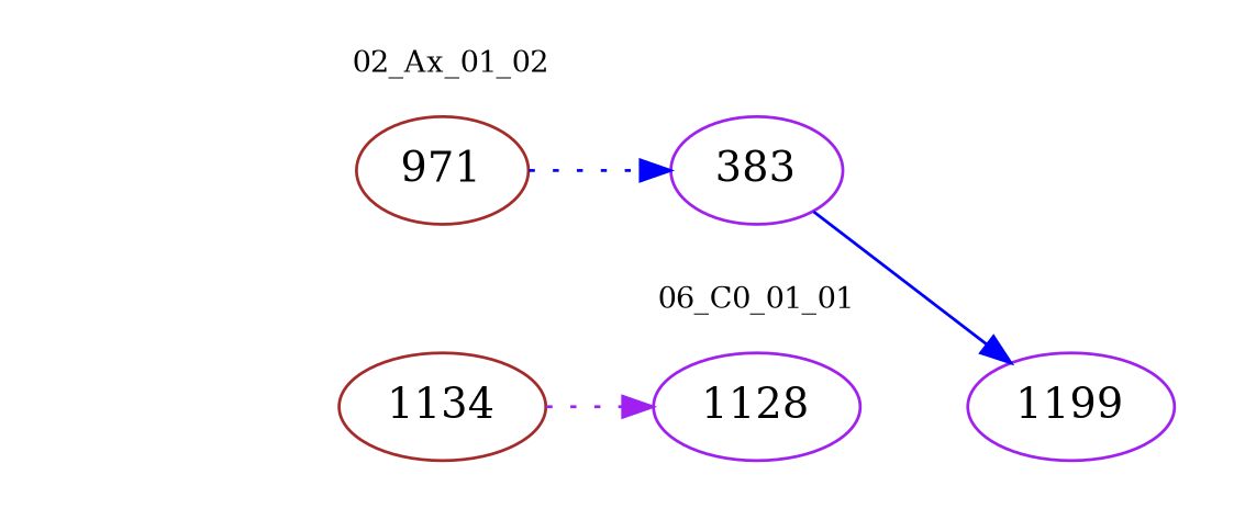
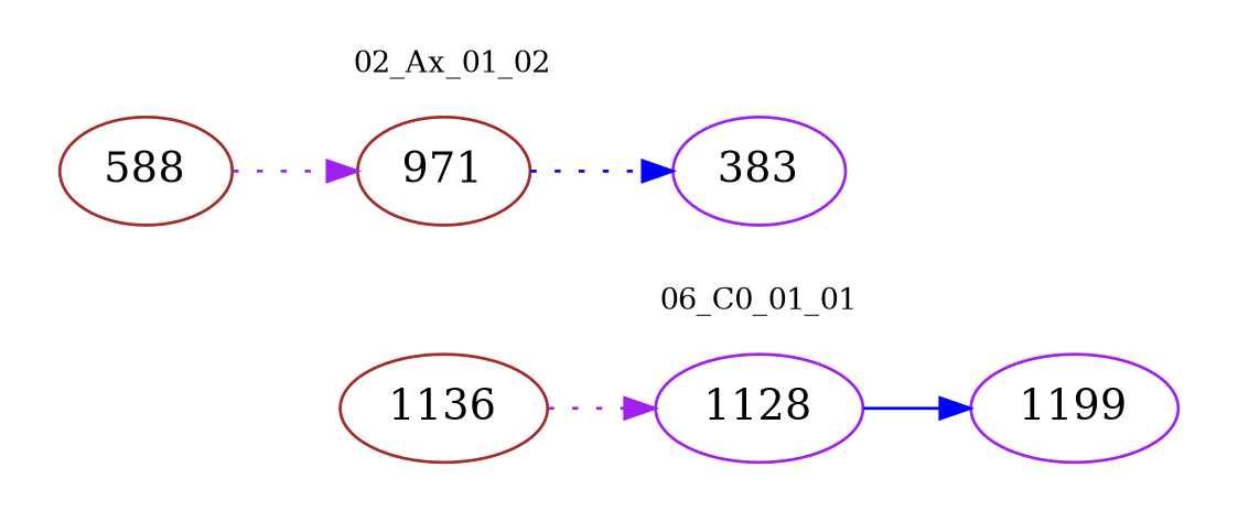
  digraph {
    rankdir=LR
    node [color=brown]
    edge [color=purple style=dotted]
+   n1 [label=588]
    n2 [label=971]
    n3 [color=purple label=383]
-   n4 [label=1134]
+   n4 [label=1136]
    n5 [color=purple label=1128]
    n6 [color=purple label=1199]
    subgraph cluster_1 {
      color=white
      fontsize=10
      label="02_Ax_01_02"
+     n1
      n2
      n3
    }
    subgraph cluster_2 {
      color=white
      fontsize=10
      label="06_C0_01_01"
      n4
      n5
      n6
    }
+   n1 -> n2
    n2 -> n3 [color=blue]
    n4 -> n5
-   n3 -> n6 [color=blue style=solid]
+   n5 -> n6 [color=blue style=solid]
  }
